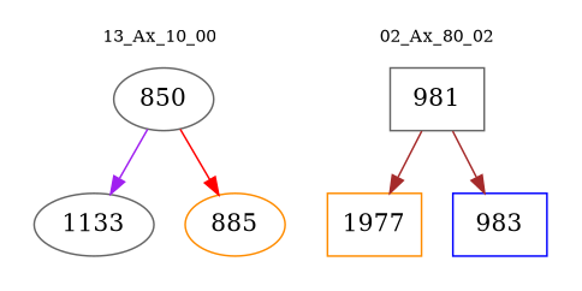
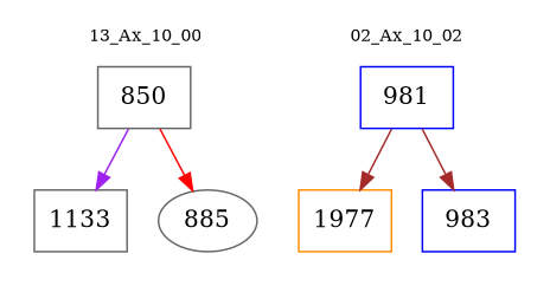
  digraph {
    fontname="DejaVu Serif"
    node [color=gray40 fontname="DejaVu Serif" shape=ellipse]
    edge [color=brown fontname="DejaVu Serif"]
-   n1 [label=850]
-   n2 [label=1133]
-   n3 [color=darkorange label=885]
-   n4 [label=981 shape=box]
+   n1 [label=850 shape=box]
+   n2 [label=1133 shape=box]
+   n3 [label=885]
+   n4 [color=blue label=981 shape=box]
    n5 [color=darkorange label=1977 shape=box]
    n6 [color=blue label=983 shape=box]
    subgraph cluster_1 {
      color=white
      fontsize=10
      label="13_Ax_10_00"
      n1
      n2
      n3
    }
    subgraph cluster_2 {
      color=white
      fontsize=10
-     label="02_Ax_80_02"
+     label="02_Ax_10_02"
      n4
      n5
      n6
    }
    n1 -> n2 [color=purple]
    n1 -> n3 [color=red]
    n4 -> n5
    n4 -> n6
  }
